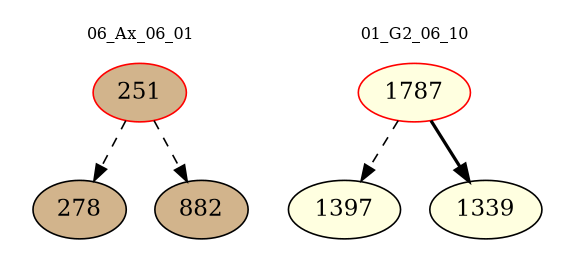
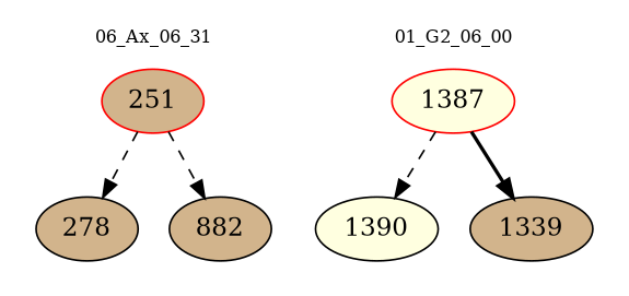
  digraph {
    node [color=black fillcolor=tan style=filled]
    edge [color=black style=dashed]
    n1 [color=red label=251]
    n2 [label=278]
    n3 [label=882]
-   n4 [color=red fillcolor=lightyellow label=1787]
-   n5 [fillcolor=lightyellow label=1397]
-   n6 [fillcolor=lightyellow label=1339]
+   n4 [color=red fillcolor=lightyellow label=1387]
+   n5 [fillcolor=lightyellow label=1390]
+   n6 [label=1339]
    subgraph cluster_1 {
      color=white
      fontsize=10
-     label="06_Ax_06_01"
+     label="06_Ax_06_31"
      n1
      n2
      n3
    }
    subgraph cluster_2 {
      color=white
      fontsize=10
-     label="01_G2_06_10"
+     label="01_G2_06_00"
      n4
      n5
      n6
    }
    n1 -> n2
    n1 -> n3
    n4 -> n5
    n4 -> n6 [style=bold]
  }
